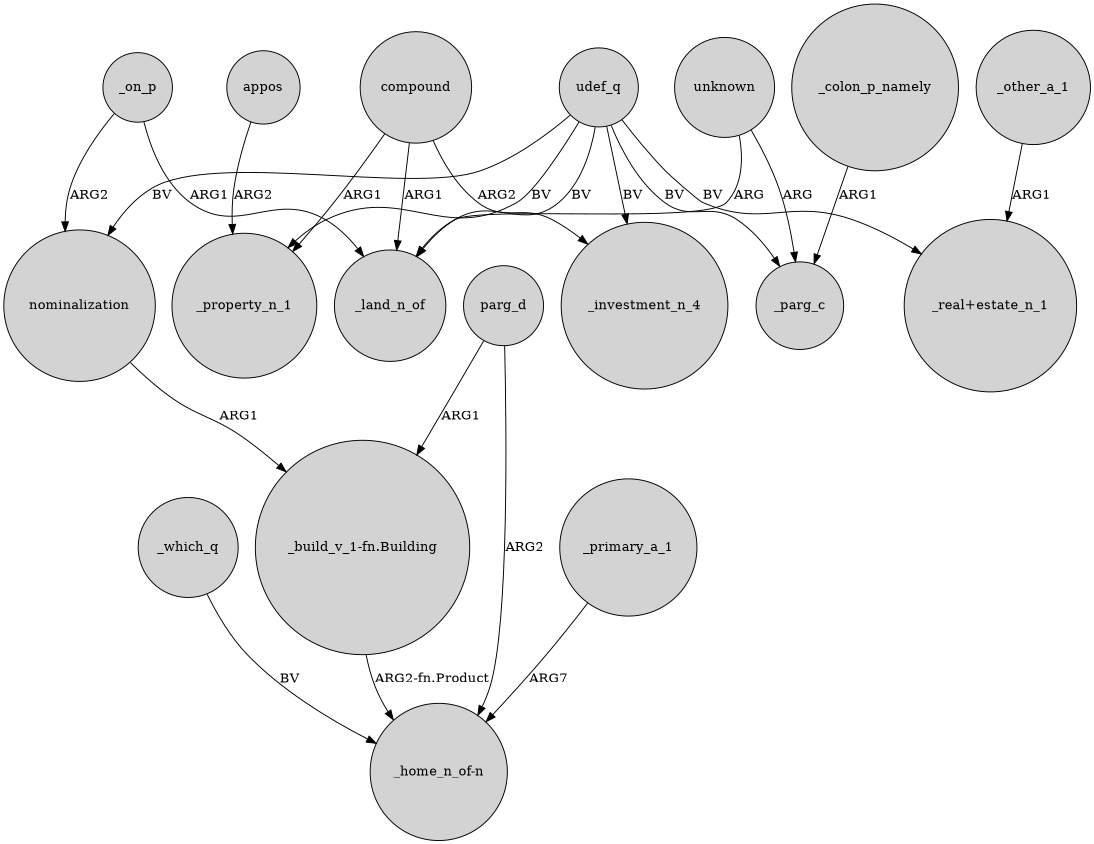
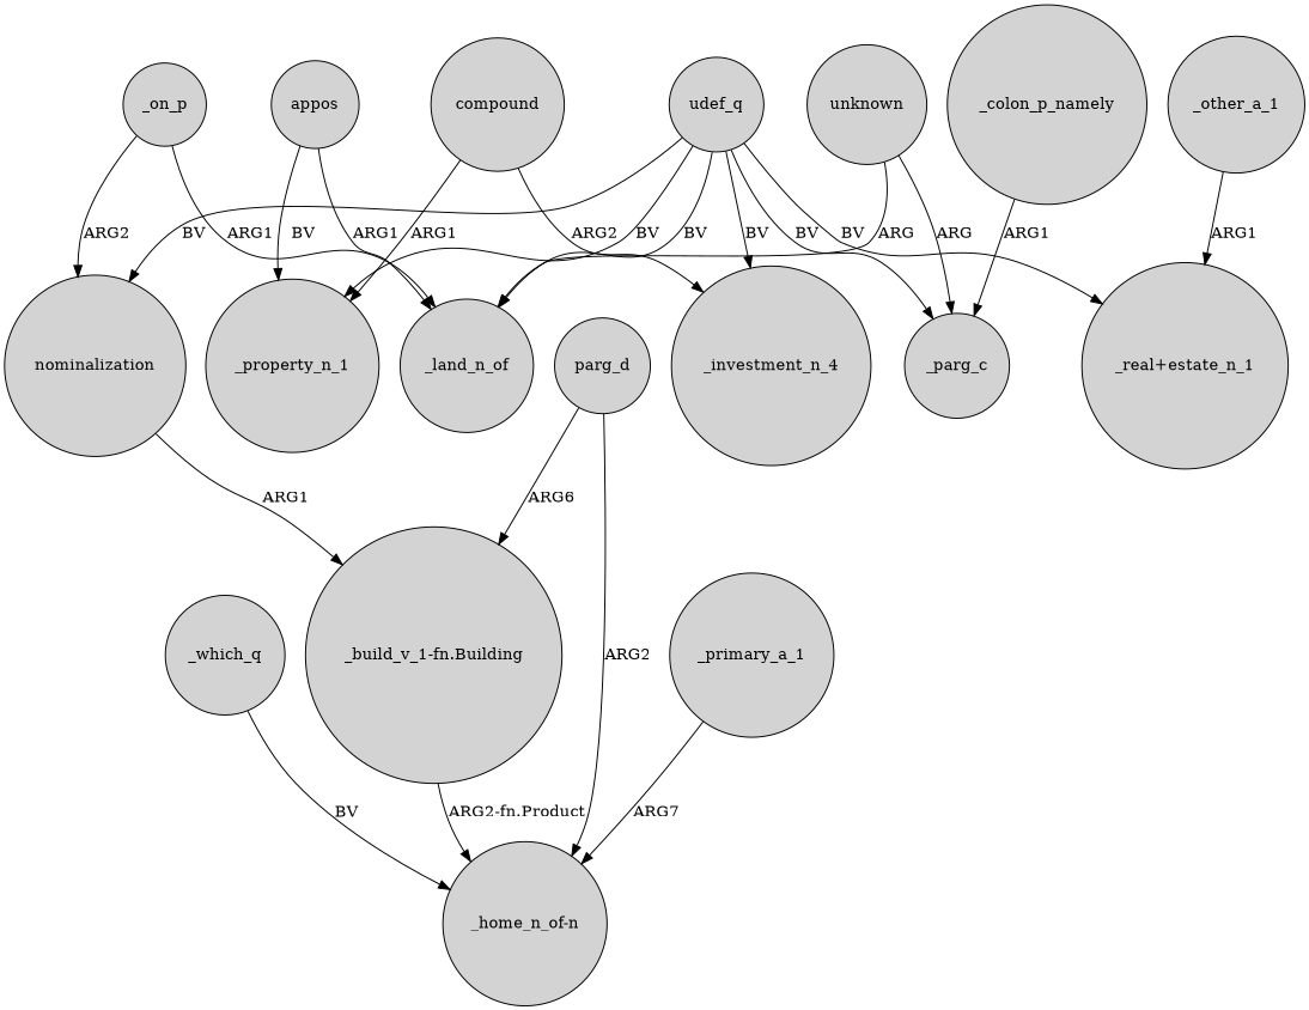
  digraph {
    fontname="DejaVu Serif"
    node [fontname="DejaVu Serif" shape=circle style=filled]
    edge [fontname="DejaVu Serif"]
    _which_q
    "_home_n_of-n"
    compound
    _property_n_1
    n5 [label=_investment_n_4]
    _on_p
    nominalization
    _land_n_of
    "_build_v_1-fn.Building"
    appos
    unknown
    n12 [label=_parg_c]
    udef_q
    "_real+estate_n_1"
    parg_d
    _other_a_1
    _colon_p_namely
    _primary_a_1
    _which_q -> "_home_n_of-n" [label=BV]
    compound -> _property_n_1 [label=ARG1]
    compound -> n5 [label=ARG2]
    _on_p -> nominalization [label=ARG2]
    _on_p -> _land_n_of [label=ARG1]
    nominalization -> "_build_v_1-fn.Building" [label=ARG1]
    "_build_v_1-fn.Building" -> "_home_n_of-n" [label="ARG2-fn.Product"]
-   appos -> _property_n_1 [label=ARG2]
-   compound -> _land_n_of [label=ARG1]
+   appos -> _property_n_1 [label=BV]
+   appos -> _land_n_of [label=ARG1]
    unknown -> _land_n_of [label=ARG]
    unknown -> n12 [label=ARG]
    udef_q -> _property_n_1 [label=BV]
    udef_q -> n5 [label=BV]
    udef_q -> nominalization [label=BV]
    udef_q -> _land_n_of [label=BV]
    udef_q -> n12 [label=BV]
    udef_q -> "_real+estate_n_1" [label=BV]
    parg_d -> "_home_n_of-n" [label=ARG2]
-   parg_d -> "_build_v_1-fn.Building" [label=ARG1]
+   parg_d -> "_build_v_1-fn.Building" [label=ARG6]
    _other_a_1 -> "_real+estate_n_1" [label=ARG1]
    _colon_p_namely -> n12 [label=ARG1]
    _primary_a_1 -> "_home_n_of-n" [label=ARG7]
  }
